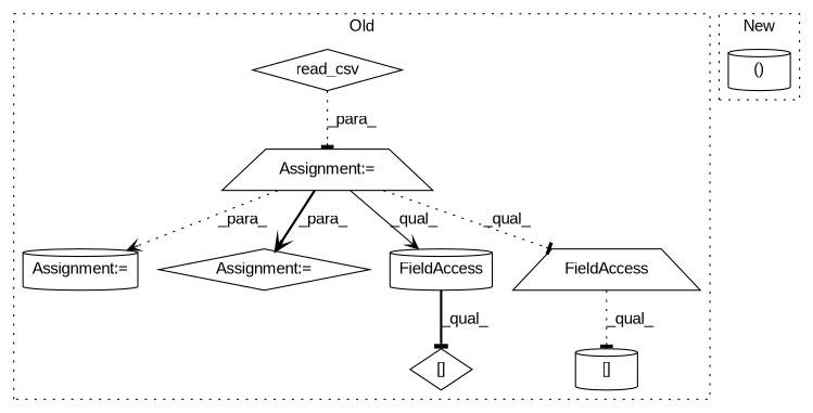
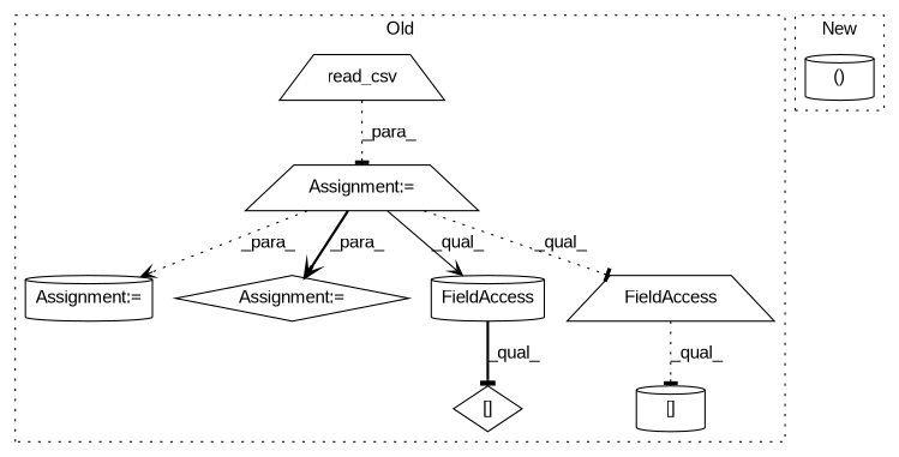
  digraph {
    fontname="Liberation Sans"
    node [a=7 l=1 shape=cylinder fontname="Liberation Sans"]
    edge [style=dotted arrowhead=tee fontname="Liberation Sans"]
-   n1 [a=32 l="9,1" label=read_csv s="19580,19625" shape=diamond]
+   n1 [a=32 l="9,1" label=read_csv s="19580,19625" shape=trapezium]
    n2 [label="Assignment:=" s=19572 shape=trapezium]
    n3 [label="Assignment:=" s=20074]
    n4 [l=2 label="Assignment:=" s=19794 shape=diamond]
    n5 [a=2 l="20,2" label="[]" s="19987,20043" shape=diamond]
    n6 [a=22 l=14 label=FieldAccess s=19987]
    n7 [a=22 l=14 label=FieldAccess s=20075 shape=trapezium]
    n8 [a=2 l="15,1" label="[]" s="20075,20105"]
    n9 [a=106 l=53 label="()" s=19059]
    subgraph cluster_1 {
      label=Old
      style=dotted
      n1
      n2
      n3
      n4
      n5
      n6
      n7
      n8
    }
    subgraph cluster_2 {
      label=New
      style=dotted
      n9
    }
    n1 -> n2 [label=_para_]
    n2 -> n3 [label=_para_ arrowhead=vee]
    n2 -> n4 [label=_para_ style=bold arrowhead=vee]
    n2 -> n6 [label=_qual_ style=solid arrowhead=vee]
    n2 -> n7 [label=_qual_]
    n6 -> n5 [label=_qual_ style=bold]
    n7 -> n8 [label=_qual_]
  }
